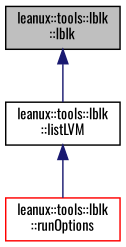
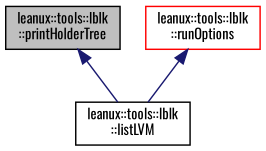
  digraph {
    fontname=Oswald
    rankdir=TB
    node [color=black fontname=Oswald fontsize=10 shape=record]
    edge [color=midnightblue dir=back fontname=Oswald fontsize=10 labelfontname=Helvetica labelfontsize=10 style=solid]
-   n1 [fillcolor=grey75 fontcolor=black height=0.2 label="leanux::tools::lblk\l::lblk" style=filled width=0.4]
+   n1 [fillcolor=grey75 fontcolor=black height=0.2 label="leanux::tools::lblk\l::printHolderTree" style=filled width=0.4]
    n2 [height=0.2 label="leanux::tools::lblk\l::listLVM" width=0.4]
    n3 [color=red height=0.2 label="leanux::tools::lblk\l::runOptions" width=0.4]
    n1 -> n2
-   n2 -> n3
+   n3 -> n2
  }
